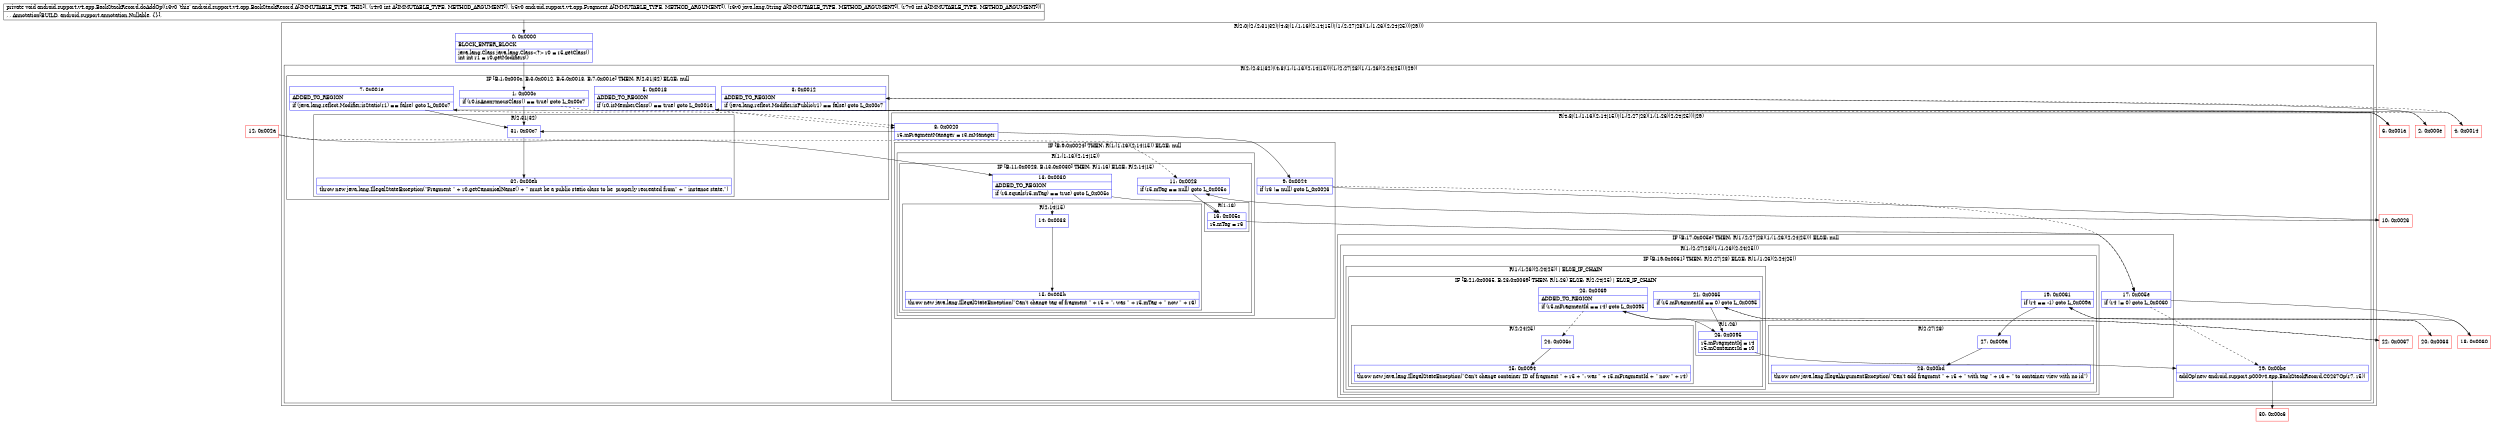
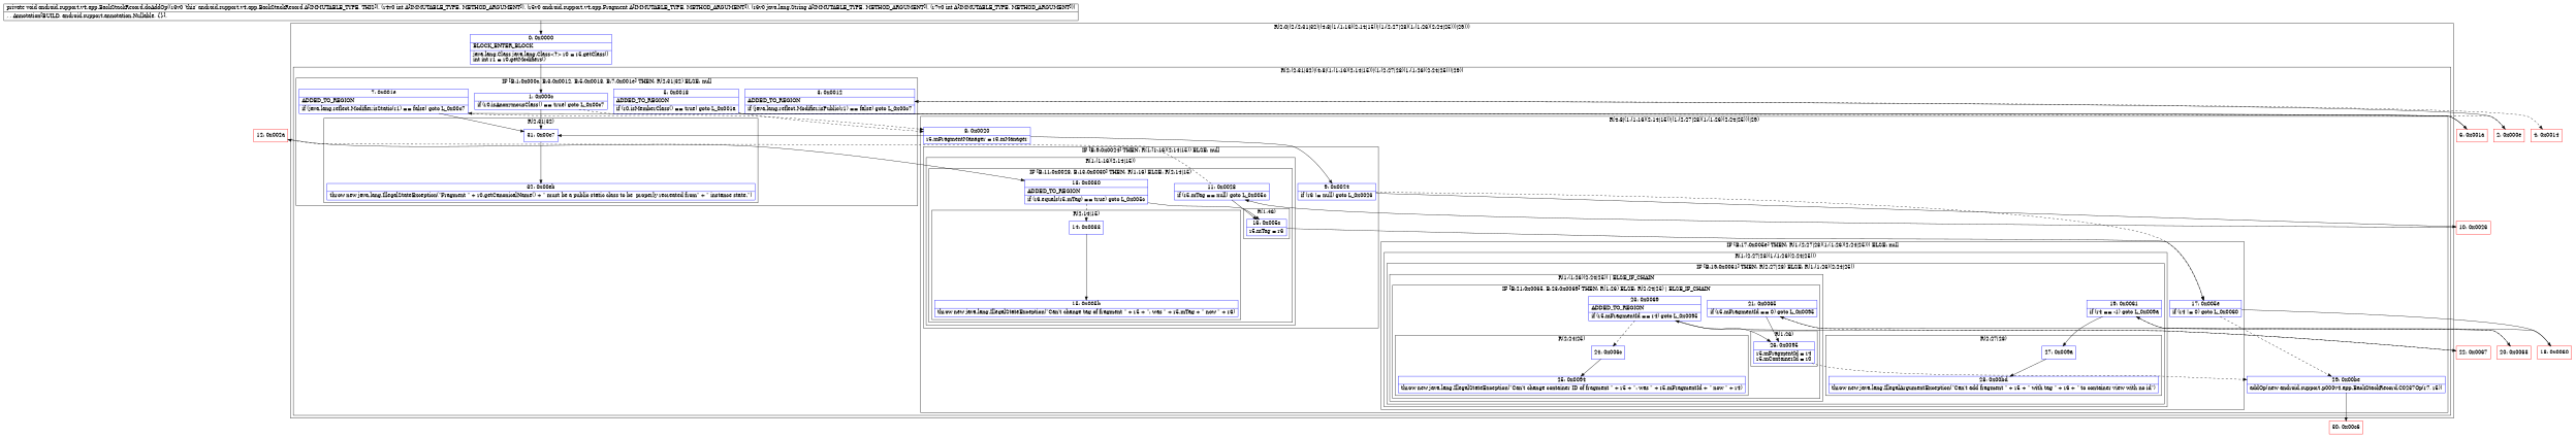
  digraph {
    node [color=blue shape=record]
    n1 [label="{31\:\ 0x00c7}"]
    n2 [label="{32\:\ 0x00eb|throw new java.lang.IllegalStateException(\"Fragment \" + r0.getCanonicalName() + \" must be a public static class to be  properly recreated from\" + \" instance state.\")\l}"]
    n3 [label="{1\:\ 0x000c|if (r0.isAnonymousClass() == true) goto L_0x00c7\l}"]
    n4 [label="{3\:\ 0x0012|ADDED_TO_REGION\l|if (java.lang.reflect.Modifier.isPublic(r1) == false) goto L_0x00c7\l}"]
    n5 [label="{5\:\ 0x0018|ADDED_TO_REGION\l|if (r0.isMemberClass() == true) goto L_0x001a\l}"]
    n6 [label="{7\:\ 0x001e|ADDED_TO_REGION\l|if (java.lang.reflect.Modifier.isStatic(r1) == false) goto L_0x00c7\l}"]
    n7 [label="{16\:\ 0x005c|r5.mTag = r6\l}"]
    n8 [label="{14\:\ 0x0033}"]
    n9 [label="{15\:\ 0x005b|throw new java.lang.IllegalStateException(\"Can't change tag of fragment \" + r5 + \": was \" + r5.mTag + \" now \" + r6)\l}"]
    n10 [label="{11\:\ 0x0028|if (r5.mTag == null) goto L_0x005c\l}"]
    n11 [label="{13\:\ 0x0030|ADDED_TO_REGION\l|if (r6.equals(r5.mTag) == true) goto L_0x005c\l}"]
    n12 [label="{9\:\ 0x0024|if (r6 != null) goto L_0x0026\l}"]
    n13 [label="{27\:\ 0x009a}"]
    n14 [label="{28\:\ 0x00bd|throw new java.lang.IllegalArgumentException(\"Can't add fragment \" + r5 + \" with tag \" + r6 + \" to container view with no id\")\l}"]
    n15 [label="{26\:\ 0x0095|r5.mFragmentId = r4\lr5.mContainerId = r0\l}"]
    n16 [label="{24\:\ 0x006c}"]
    n17 [label="{25\:\ 0x0094|throw new java.lang.IllegalStateException(\"Can't change container ID of fragment \" + r5 + \": was \" + r5.mFragmentId + \" now \" + r4)\l}"]
    n18 [label="{21\:\ 0x0065|if (r5.mFragmentId == 0) goto L_0x0095\l}"]
    n19 [label="{23\:\ 0x0069|ADDED_TO_REGION\l|if (r5.mFragmentId == r4) goto L_0x0095\l}"]
    n20 [label="{19\:\ 0x0061|if (r4 == \-1) goto L_0x009a\l}"]
    n21 [label="{17\:\ 0x005e|if (r4 != 0) goto L_0x0060\l}"]
    n22 [label="{8\:\ 0x0020|r5.mFragmentManager = r3.mManager\l}"]
    n23 [label="{29\:\ 0x00be|addOp(new android.support.p000v4.app.BackStackRecord.C0237Op(r7, r5))\l}"]
    n24 [label="{0\:\ 0x0000|BLOCK_ENTER_BLOCK\l|java.lang.Class java.lang.Class\<?\> r0 = r5.getClass()\lint int r1 = r0.getModifiers()\l}"]
    n25 [color=red label="{2\:\ 0x000e}"]
    n26 [color=red label="{4\:\ 0x0014}"]
    n27 [color=red label="{6\:\ 0x001a}"]
    n28 [color=red label="{12\:\ 0x002a}"]
    n29 [color=red label="{10\:\ 0x0026}"]
    n30 [color=red label="{22\:\ 0x0067}"]
    n31 [color=red label="{20\:\ 0x0063}"]
    n32 [color=red label="{18\:\ 0x0060}"]
    n33 [color=red label="{30\:\ 0x00c6}"]
    n34 [label="{private void android.support.v4.app.BackStackRecord.doAddOp((r3v0 'this' android.support.v4.app.BackStackRecord A[IMMUTABLE_TYPE, THIS]), (r4v0 int A[IMMUTABLE_TYPE, METHOD_ARGUMENT]), (r5v0 android.support.v4.app.Fragment A[IMMUTABLE_TYPE, METHOD_ARGUMENT]), (r6v0 java.lang.String A[IMMUTABLE_TYPE, METHOD_ARGUMENT]), (r7v0 int A[IMMUTABLE_TYPE, METHOD_ARGUMENT]))  | , , Annotation[BUILD, android.support.annotation.Nullable, \{\}], \l}" color=""]
    subgraph cluster_1 {
      label="R(2:0|(2:(2:31|32)|(4:8|(1:(1:16)(2:14|15))|(1:(2:27|28)(1:(1:26)(2:24|25)))|29)))"
      n24
      subgraph cluster_2 {
        label="R(2:(2:31|32)|(4:8|(1:(1:16)(2:14|15))|(1:(2:27|28)(1:(1:26)(2:24|25)))|29))"
        subgraph cluster_3 {
          label="IF [B:1:0x000c, B:3:0x0012, B:5:0x0018, B:7:0x001e] THEN: R(2:31|32) ELSE: null"
          n3
          n4
          n5
          n6
          subgraph cluster_4 {
            label="R(2:31|32)"
            n1
            n2
          }
        }
        subgraph cluster_5 {
          label="R(4:8|(1:(1:16)(2:14|15))|(1:(2:27|28)(1:(1:26)(2:24|25)))|29)"
          n22
          n23
          subgraph cluster_6 {
            label="IF [B:9:0x0024] THEN: R(1:(1:16)(2:14|15)) ELSE: null"
            n12
            subgraph cluster_7 {
              label="R(1:(1:16)(2:14|15))"
              subgraph cluster_8 {
                label="IF [B:11:0x0028, B:13:0x0030] THEN: R(1:16) ELSE: R(2:14|15)"
                n10
                n11
                subgraph cluster_9 {
-                 label="R(1:16)"
+                 label="R(1:46)"
                  n7
                }
                subgraph cluster_10 {
                  label="R(2:14|15)"
                  n8
                  n9
                }
              }
            }
          }
          subgraph cluster_11 {
            label="IF [B:17:0x005e] THEN: R(1:(2:27|28)(1:(1:26)(2:24|25))) ELSE: null"
            n21
            subgraph cluster_12 {
              label="R(1:(2:27|28)(1:(1:26)(2:24|25)))"
              subgraph cluster_13 {
                label="IF [B:19:0x0061] THEN: R(2:27|28) ELSE: R(1:(1:26)(2:24|25))"
                n20
                subgraph cluster_14 {
                  label="R(2:27|28)"
                  n13
                  n14
                }
                subgraph cluster_15 {
                  label="R(1:(1:26)(2:24|25)) | ELSE_IF_CHAIN\l"
                  subgraph cluster_16 {
                    label="IF [B:21:0x0065, B:23:0x0069] THEN: R(1:26) ELSE: R(2:24|25) | ELSE_IF_CHAIN\l"
                    n18
                    n19
                    subgraph cluster_17 {
                      label="R(1:26)"
                      n15
                    }
                    subgraph cluster_18 {
                      label="R(2:24|25)"
                      n16
                      n17
                    }
                  }
                }
              }
            }
          }
        }
      }
    }
    n1 -> n2
    n3 -> n1
    n3 -> n25 [style=dashed]
    n4 -> n26 [style=dashed]
    n5 -> n22 [style=dashed]
    n5 -> n27
    n6 -> n1
    n6 -> n22 [style=dashed]
    n7 -> n21
    n8 -> n9
    n10 -> n7
-   n28 -> n10 [style=dashed]
+   n10 -> n28 [style=dashed]
    n11 -> n7
    n11 -> n8 [style=dashed]
    n12 -> n21 [style=dashed]
    n12 -> n29
    n13 -> n14
-   n15 -> n23
+   n15 -> n23 [style=dashed]
    n16 -> n17
    n18 -> n15
    n18 -> n30 [style=dashed]
    n19 -> n15
    n19 -> n16 [style=dashed]
    n20 -> n13
    n20 -> n31 [style=dashed]
    n21 -> n23 [style=dashed]
    n21 -> n32
    n22 -> n1
    n22 -> n12
    n23 -> n33
    n24 -> n3
    n25 -> n4
-   n26 -> n5
    n27 -> n6
    n28 -> n11
    n29 -> n10
    n30 -> n19
    n31 -> n18
    n32 -> n20
    n34 -> n24
  }
